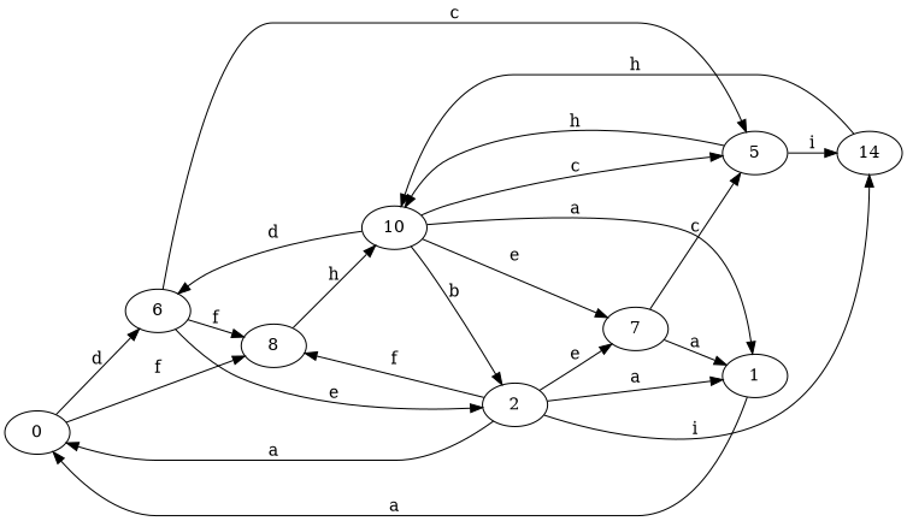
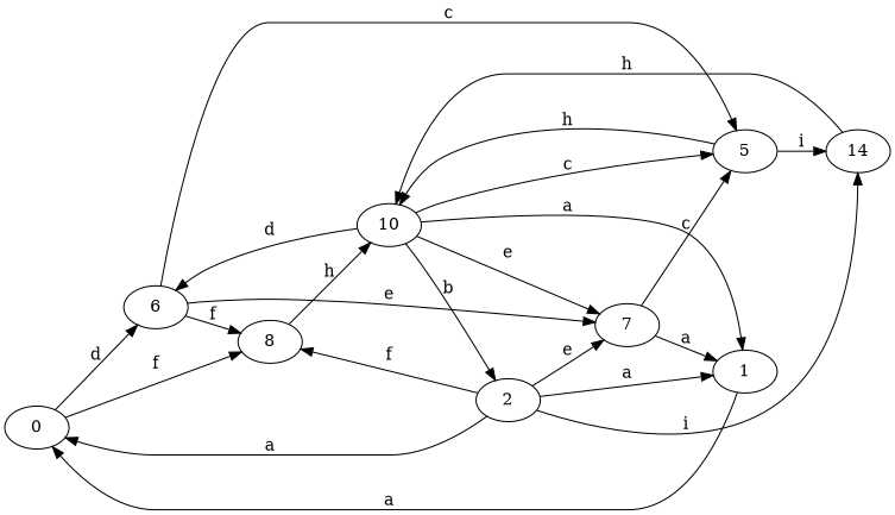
  strict digraph {
    rankdir=LR
    0
    6
    8
    7
    5
    10
    1
    2
    n9 [label=14]
    0 -> 6 [label=d]
    0 -> 8 [label=f]
    6 -> 8 [label=f]
-   6 -> 2 [label=e]
+   6 -> 7 [label=e]
    6 -> 5 [label=c]
    8 -> 10 [label=h]
    7 -> 5 [label=c]
    7 -> 1 [label=a]
    5 -> 10 [label=h]
    5 -> n9 [label=i]
    10 -> 6 [label=d]
    10 -> 7 [label=e]
    10 -> 5 [label=c]
    10 -> 1 [label=a]
    10 -> 2 [label=b]
    1 -> 0 [label=a]
    2 -> 0 [label=a]
    2 -> 8 [label=f]
    2 -> 7 [label=e]
    2 -> 1 [label=a]
    2 -> n9 [label=i]
    n9 -> 10 [label=h]
  }
